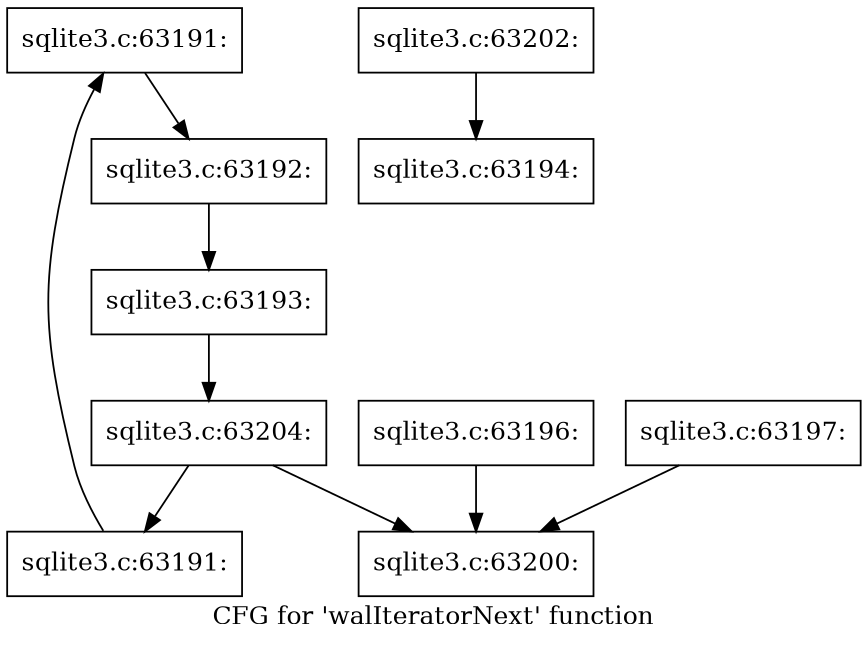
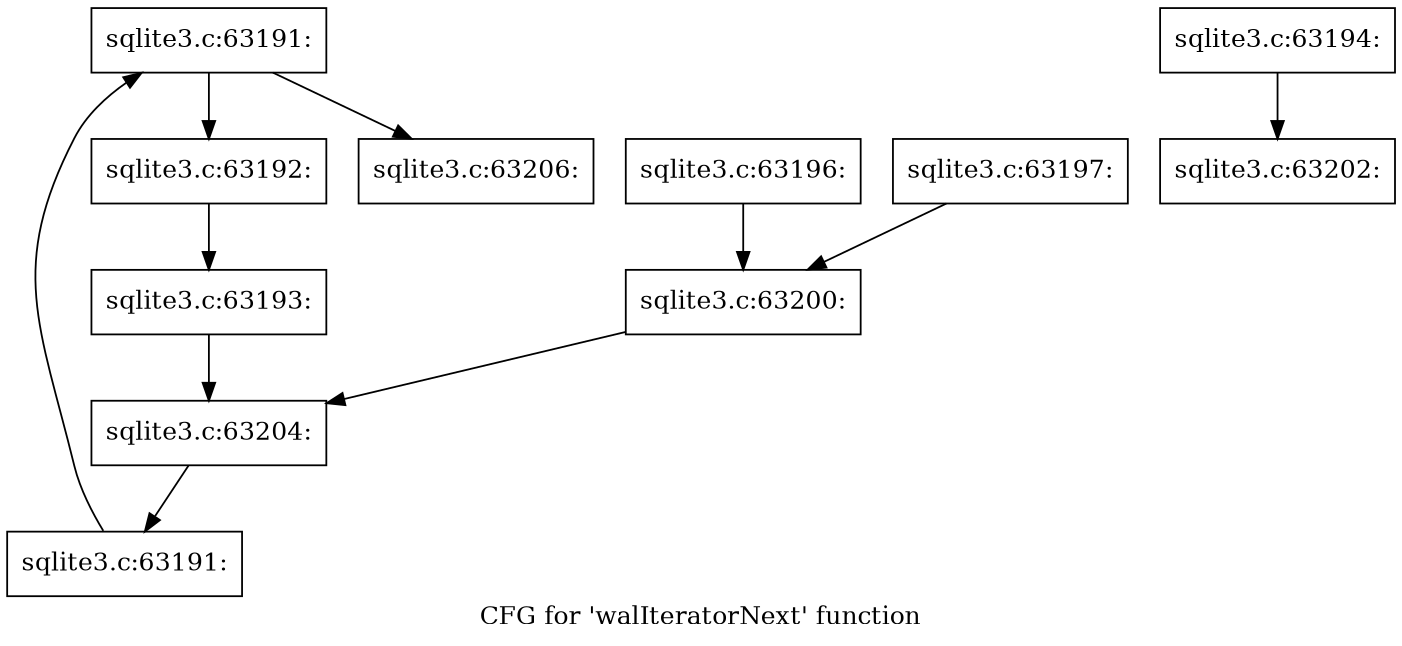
  digraph {
    label="CFG for 'walIteratorNext' function"
    node [shape=record]
    n1 [label="{sqlite3.c:63191:}"]
    n2 [label="{sqlite3.c:63192:}"]
+   n3 [label="{sqlite3.c:63206:}"]
    n4 [label="{sqlite3.c:63193:}"]
    n5 [label="{sqlite3.c:63204:}"]
    n6 [label="{sqlite3.c:63194:}"]
    n7 [label="{sqlite3.c:63202:}"]
    n8 [label="{sqlite3.c:63191:}"]
    n9 [label="{sqlite3.c:63196:}"]
    n10 [label="{sqlite3.c:63200:}"]
    n11 [label="{sqlite3.c:63197:}"]
    n1 -> n2
+   n1 -> n3
    n2 -> n4
    n4 -> n5
    n5 -> n8
-   n7 -> n6
+   n6 -> n7
    n8 -> n1
    n9 -> n10
-   n5 -> n10
+   n10 -> n5
    n11 -> n10
  }
